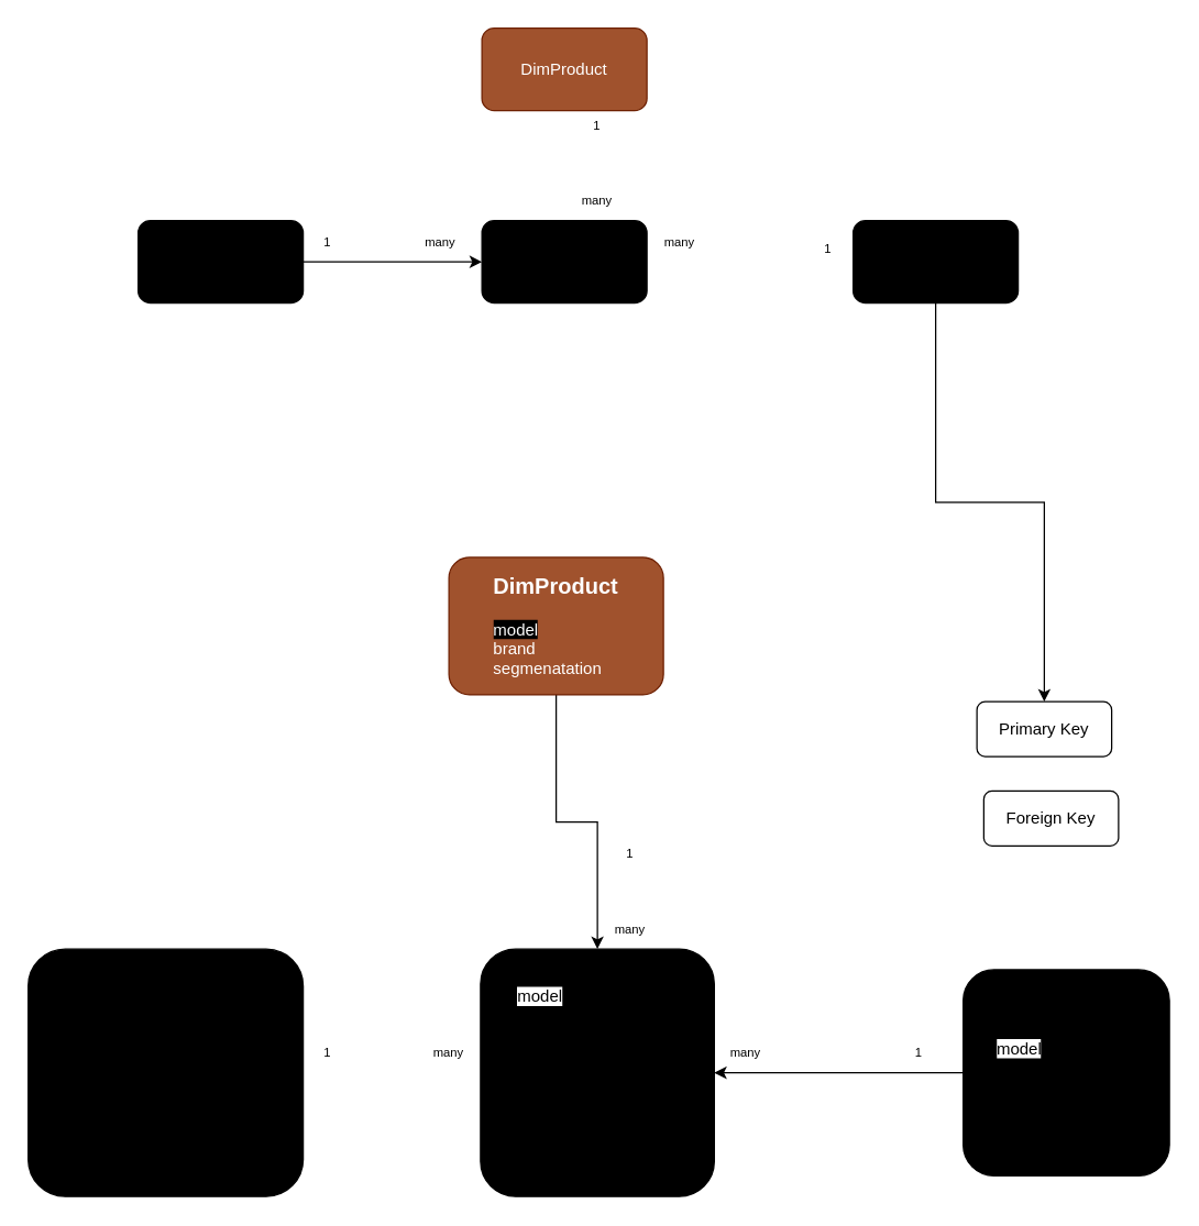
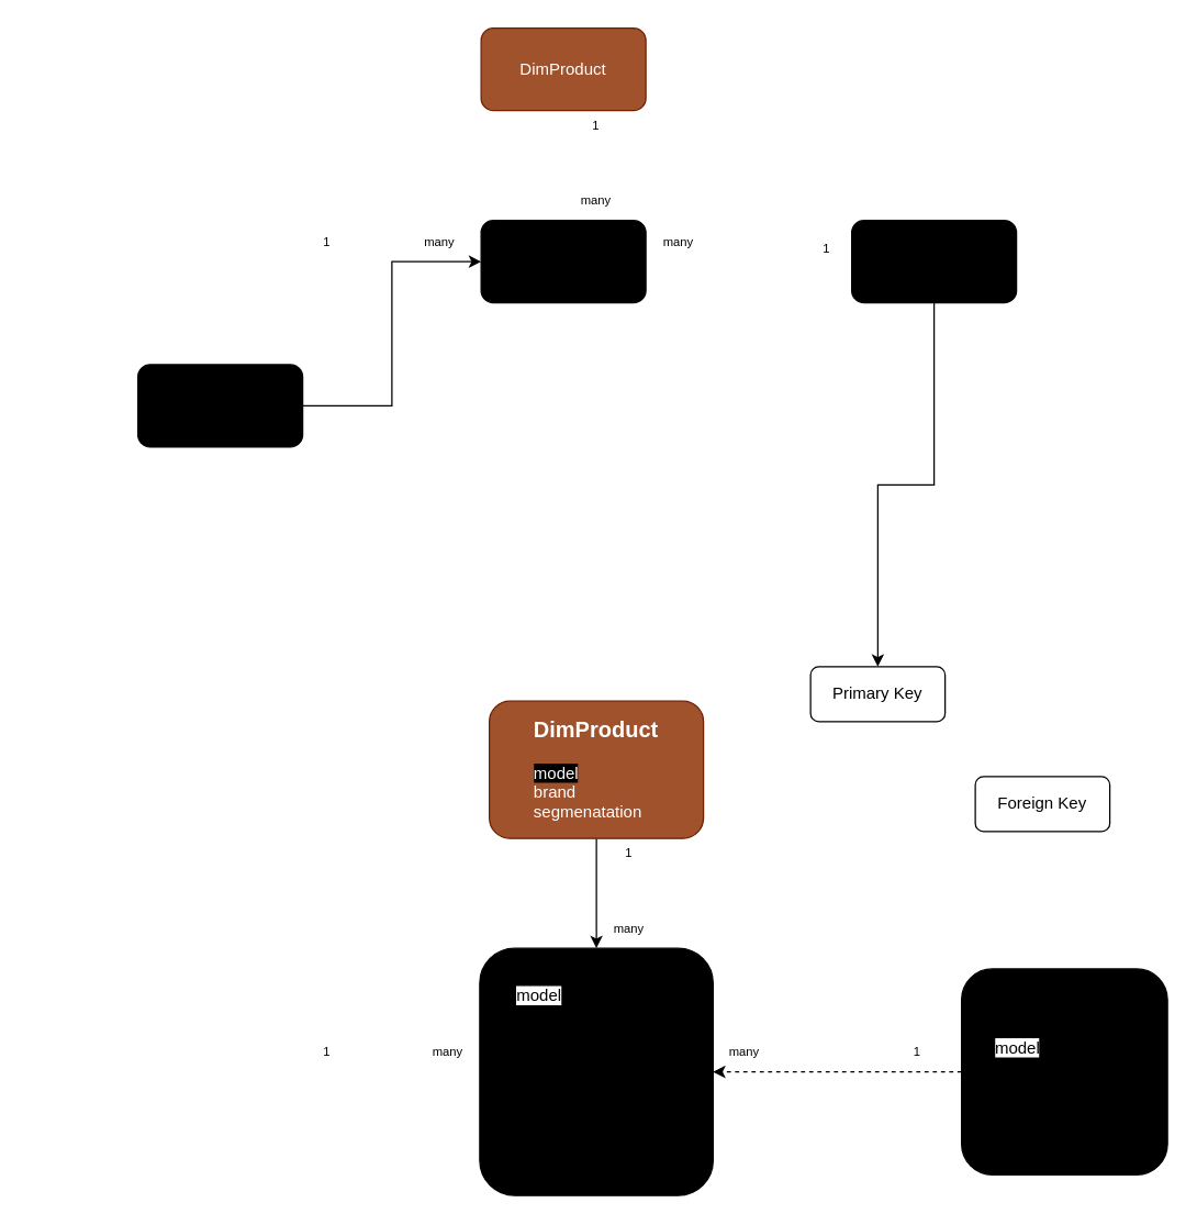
  <mxCell id="0" />
  <mxCell id="1" parent="0" />
  <mxCell id="2" value="FactComments" style="rounded=1;whiteSpace=wrap;html=1;fillColor=light-dark(#000000,#A67F68);" vertex="1" parent="1"><mxGeometry x="350" y="160" width="120" height="60" as="geometry" /></mxCell>
  <mxCell id="3" value="&lt;font&gt;DimProduct&lt;/font&gt;" style="rounded=1;whiteSpace=wrap;html=1;fillColor=light-dark(#a0522d, #d9baa8);strokeColor=#6D1F00;fontColor=light-dark(#ffffff, #ffffff);" vertex="1" parent="1"><mxGeometry x="350" y="20" width="120" height="60" as="geometry" /></mxCell>
  <mxCell id="4" value="" style="edgeStyle=orthogonalEdgeStyle;rounded=0;orthogonalLoop=1;jettySize=auto;html=1;" edge="1" parent="1" source="5" target="18"><mxGeometry relative="1" as="geometry" /></mxCell>
  <mxCell id="5" value="DimReviewer" style="rounded=1;whiteSpace=wrap;html=1;fillColor=light-dark(#000000,#D9BAA8);" vertex="1" parent="1"><mxGeometry x="620" y="160" width="120" height="60" as="geometry" /></mxCell>
  <mxCell id="6" style="edgeStyle=orthogonalEdgeStyle;rounded=0;orthogonalLoop=1;jettySize=auto;html=1;entryX=0;entryY=0.5;entryDx=0;entryDy=0;" edge="1" parent="1" source="7" target="2"><mxGeometry relative="1" as="geometry" /></mxCell>
- <mxCell id="7" value="DimReviewContent" style="rounded=1;whiteSpace=wrap;html=1;fillColor=light-dark(#000000,#D9BAA8);" vertex="1" parent="1"><mxGeometry x="100" y="160" width="120" height="60" as="geometry" /></mxCell>
+ <mxCell id="7" value="DimReviewContent" style="rounded=1;whiteSpace=wrap;html=1;fillColor=light-dark(#000000,#D9BAA8);" vertex="1" parent="1"><mxGeometry x="100" y="265" width="120" height="60" as="geometry" /></mxCell>
  <mxCell id="8" value="&lt;font style=&quot;font-size: 9px;&quot;&gt;1&lt;/font&gt;" style="text;html=1;align=center;verticalAlign=middle;whiteSpace=wrap;rounded=0;" vertex="1" parent="1"><mxGeometry x="416" y="80" width="36" height="20" as="geometry" /></mxCell>
  <mxCell id="9" value="&lt;font style=&quot;font-size: 9px;&quot;&gt;many&lt;/font&gt;" style="text;html=1;align=center;verticalAlign=middle;whiteSpace=wrap;rounded=0;" vertex="1" parent="1"><mxGeometry x="404" y="130" width="60" height="30" as="geometry" /></mxCell>
  <mxCell id="10" value="&lt;font style=&quot;font-size: 9px;&quot;&gt;1&lt;/font&gt;" style="text;html=1;align=center;verticalAlign=middle;whiteSpace=wrap;rounded=0;" vertex="1" parent="1"><mxGeometry x="584" y="170" width="36" height="20" as="geometry" /></mxCell>
  <mxCell id="11" value="&lt;font style=&quot;font-size: 9px;&quot;&gt;many&lt;/font&gt;" style="text;html=1;align=center;verticalAlign=middle;whiteSpace=wrap;rounded=0;" vertex="1" parent="1"><mxGeometry x="464" y="160" width="60" height="30" as="geometry" /></mxCell>
  <mxCell id="12" value="&lt;font style=&quot;font-size: 9px;&quot;&gt;1&lt;/font&gt;" style="text;html=1;align=center;verticalAlign=middle;whiteSpace=wrap;rounded=0;" vertex="1" parent="1"><mxGeometry x="220" y="165" width="36" height="20" as="geometry" /></mxCell>
  <mxCell id="13" value="&lt;font style=&quot;font-size: 9px;&quot;&gt;many&lt;/font&gt;" style="text;html=1;align=center;verticalAlign=middle;whiteSpace=wrap;rounded=0;" vertex="1" parent="1"><mxGeometry x="290" y="160" width="60" height="30" as="geometry" /></mxCell>
  <mxCell id="14" value="&lt;b&gt;&lt;font style=&quot;font-size: 16px;&quot;&gt;FactComments&lt;/font&gt;&lt;/b&gt;&lt;br&gt;&lt;div style=&quot;text-align: left;&quot;&gt;&lt;font style=&quot;background-color: light-dark(#ffffff, var(--ge-dark-color, #121212)); color: light-dark(rgb(0, 0, 0), rgb(255, 255, 255));&quot;&gt;model&lt;/font&gt;&lt;/div&gt;&lt;div style=&quot;text-align: left;&quot;&gt;brand&lt;/div&gt;&lt;div&gt;&lt;div style=&quot;text-align: left;&quot;&gt;&lt;span style=&quot;background-color: transparent; color: light-dark(rgb(0, 0, 0), rgb(255, 255, 255));&quot;&gt;segmentation&lt;/span&gt;&lt;/div&gt;&lt;div style=&quot;text-align: left;&quot;&gt;&lt;span style=&quot;background-color: transparent; color: light-dark(rgb(0, 0, 0), rgb(255, 255, 255));&quot;&gt;pros&amp;nbsp;&lt;/span&gt;&lt;/div&gt;&lt;div style=&quot;text-align: left;&quot;&gt;&lt;span style=&quot;background-color: transparent; color: light-dark(rgb(0, 0, 0), rgb(255, 255, 255));&quot;&gt;cons&lt;/span&gt;&lt;/div&gt;&lt;/div&gt;&lt;div style=&quot;text-align: left;&quot;&gt;text&lt;/div&gt;&lt;div style=&quot;text-align: left;&quot;&gt;coountry&lt;/div&gt;&lt;div style=&quot;text-align: left;&quot;&gt;reviewer&lt;/div&gt;&lt;div style=&quot;text-align: left;&quot;&gt;agency&lt;/div&gt;&lt;div style=&quot;text-align: left;&quot;&gt;link&lt;/div&gt;" style="rounded=1;whiteSpace=wrap;html=1;fillColor=light-dark(#000000,#A67F68);" vertex="1" parent="1"><mxGeometry x="349" y="690" width="170" height="180" as="geometry" /></mxCell>
- <mxCell id="15" value="" style="edgeStyle=orthogonalEdgeStyle;rounded=0;orthogonalLoop=1;jettySize=auto;html=1;" edge="1" parent="1" source="16" target="14"><mxGeometry relative="1" as="geometry" /></mxCell>
+ <mxCell id="15" value="" style="edgeStyle=orthogonalEdgeStyle;rounded=0;orthogonalLoop=1;jettySize=auto;html=1;dashed=1;" edge="1" parent="1" source="16" target="14"><mxGeometry relative="1" as="geometry" /></mxCell>
  <mxCell id="16" value="&lt;font style=&quot;font-size: 16px;&quot;&gt;&lt;b&gt;&lt;font style=&quot;&quot;&gt;DimReviewer&lt;/font&gt;&lt;br&gt;&lt;div style=&quot;text-align: left;&quot;&gt;&lt;span style=&quot;color: light-dark(rgb(0, 0, 0), rgb(255, 255, 255)); font-size: 12px; font-weight: normal; background-color: light-dark(rgb(255, 255, 255), rgb(158, 121, 99));&quot;&gt;model&lt;/span&gt;&lt;/div&gt;&lt;/b&gt;&lt;/font&gt;&lt;div style=&quot;text-align: left;&quot;&gt;&lt;span style=&quot;background-color: transparent; color: light-dark(rgb(0, 0, 0), rgb(255, 255, 255));&quot;&gt;country&lt;/span&gt;&lt;/div&gt;&lt;div style=&quot;text-align: left;&quot;&gt;&lt;span style=&quot;background-color: transparent; color: light-dark(rgb(0, 0, 0), rgb(255, 255, 255));&quot;&gt;agency&lt;/span&gt;&lt;/div&gt;&lt;div style=&quot;text-align: left;&quot;&gt;&lt;span style=&quot;background-color: transparent; color: light-dark(rgb(0, 0, 0), rgb(255, 255, 255));&quot;&gt;link&lt;/span&gt;&lt;/div&gt;&lt;div&gt;&lt;br&gt;&lt;/div&gt;" style="rounded=1;whiteSpace=wrap;html=1;fillColor=light-dark(#000000,#D9BAA8);" vertex="1" parent="1"><mxGeometry x="700" y="705" width="150" height="150" as="geometry" /></mxCell>
- <mxCell id="17" value="&lt;font style=&quot;&quot;&gt;&lt;b style=&quot;&quot;&gt;&lt;font style=&quot;font-size: 16px;&quot;&gt;DimReviewContent&lt;/font&gt;&lt;/b&gt;&lt;br&gt;&lt;div style=&quot;text-align: left;&quot;&gt;&lt;span style=&quot;background-color: light-dark(rgb(0, 0, 0), rgb(158, 121, 99));&quot;&gt;model&lt;/span&gt;&lt;/div&gt;&lt;div style=&quot;text-align: left;&quot;&gt;pros_display_quality&lt;/div&gt;&lt;div style=&quot;text-align: left;&quot;&gt;pros_perfermance&lt;/div&gt;&lt;div style=&quot;text-align: left;&quot;&gt;pros_connectivity&lt;/div&gt;&lt;div style=&quot;text-align: left;&quot;&gt;pros_design&lt;/div&gt;&lt;div style=&quot;text-align: left;&quot;&gt;pros_features&lt;/div&gt;&lt;div style=&quot;text-align: left;&quot;&gt;pro_price&lt;/div&gt;&lt;div style=&quot;text-align: left;&quot;&gt;pros_energy_efficiency&lt;/div&gt;&lt;div style=&quot;text-align: left;&quot;&gt;text&lt;/div&gt;&lt;div style=&quot;text-align: left;&quot;&gt;sentiment_label&lt;/div&gt;&lt;/font&gt;&lt;div&gt;&lt;br&gt;&lt;/div&gt;" style="rounded=1;whiteSpace=wrap;html=1;fillColor=light-dark(#000000,#D9BAA8);" vertex="1" parent="1"><mxGeometry x="20" y="690" width="200" height="180" as="geometry" /></mxCell>
- <mxCell id="18" value="Primary Key" style="rounded=1;whiteSpace=wrap;html=1;labelBackgroundColor=none;fillColor=light-dark(#FFFFFF,#000000);" vertex="1" parent="1"><mxGeometry x="710" y="510" width="98" height="40" as="geometry" /></mxCell>
- <mxCell id="19" value="Foreign Key" style="rounded=1;whiteSpace=wrap;html=1;labelBackgroundColor=none;fillColor=light-dark(#FFFFFF,#9E7963);" vertex="1" parent="1"><mxGeometry x="715" y="575" width="98" height="40" as="geometry" /></mxCell>
+ <mxCell id="18" value="Primary Key" style="rounded=1;whiteSpace=wrap;html=1;labelBackgroundColor=none;fillColor=light-dark(#FFFFFF,#000000);" vertex="1" parent="1"><mxGeometry x="590" y="485" width="98" height="40" as="geometry" /></mxCell>
+ <mxCell id="19" value="Foreign Key" style="rounded=1;whiteSpace=wrap;html=1;labelBackgroundColor=none;fillColor=light-dark(#FFFFFF,#9E7963);" vertex="1" parent="1"><mxGeometry x="710" y="565" width="98" height="40" as="geometry" /></mxCell>
  <mxCell id="20" value="" style="edgeStyle=orthogonalEdgeStyle;rounded=0;orthogonalLoop=1;jettySize=auto;html=1;" edge="1" parent="1" source="21" target="14"><mxGeometry relative="1" as="geometry" /></mxCell>
- <mxCell id="21" value="&lt;font style=&quot;&quot;&gt;&lt;b style=&quot;&quot;&gt;&lt;span style=&quot;font-size: 16px;&quot;&gt;DimProduct&lt;/span&gt;&lt;br&gt;&lt;br&gt;&lt;div style=&quot;text-align: left;&quot;&gt;&lt;span style=&quot;font-weight: normal; background-color: light-dark(rgb(0, 0, 0), rgb(158, 121, 99));&quot;&gt;model&lt;/span&gt;&lt;/div&gt;&lt;div style=&quot;text-align: left;&quot;&gt;&lt;span style=&quot;background-color: transparent; font-weight: normal;&quot;&gt;brand&lt;/span&gt;&lt;/div&gt;&lt;div style=&quot;text-align: left;&quot;&gt;&lt;span style=&quot;background-color: transparent; font-weight: normal;&quot;&gt;segmenatation&lt;/span&gt;&lt;/div&gt;&lt;/b&gt;&lt;/font&gt;" style="rounded=1;whiteSpace=wrap;html=1;fillColor=light-dark(#a0522d, #d9baa8);strokeColor=#6D1F00;fontColor=light-dark(#ffffff, #ffffff);" vertex="1" parent="1"><mxGeometry x="326" y="405" width="156" height="100" as="geometry" /></mxCell>
+ <mxCell id="21" value="&lt;font style=&quot;&quot;&gt;&lt;b style=&quot;&quot;&gt;&lt;span style=&quot;font-size: 16px;&quot;&gt;DimProduct&lt;/span&gt;&lt;br&gt;&lt;br&gt;&lt;div style=&quot;text-align: left;&quot;&gt;&lt;span style=&quot;font-weight: normal; background-color: light-dark(rgb(0, 0, 0), rgb(158, 121, 99));&quot;&gt;model&lt;/span&gt;&lt;/div&gt;&lt;div style=&quot;text-align: left;&quot;&gt;&lt;span style=&quot;background-color: transparent; font-weight: normal;&quot;&gt;brand&lt;/span&gt;&lt;/div&gt;&lt;div style=&quot;text-align: left;&quot;&gt;&lt;span style=&quot;background-color: transparent; font-weight: normal;&quot;&gt;segmenatation&lt;/span&gt;&lt;/div&gt;&lt;/b&gt;&lt;/font&gt;" style="rounded=1;whiteSpace=wrap;html=1;fillColor=light-dark(#a0522d, #d9baa8);strokeColor=#6D1F00;fontColor=light-dark(#ffffff, #ffffff);" vertex="1" parent="1"><mxGeometry x="356" y="510" width="156" height="100" as="geometry" /></mxCell>
  <mxCell id="22" value="&lt;font style=&quot;font-size: 9px;&quot;&gt;1&lt;/font&gt;" style="text;html=1;align=center;verticalAlign=middle;whiteSpace=wrap;rounded=0;" vertex="1" parent="1"><mxGeometry x="650" y="755" width="36" height="20" as="geometry" /></mxCell>
  <mxCell id="23" value="&lt;font style=&quot;font-size: 9px;&quot;&gt;many&lt;/font&gt;" style="text;html=1;align=center;verticalAlign=middle;whiteSpace=wrap;rounded=0;" vertex="1" parent="1"><mxGeometry x="512" y="750" width="60" height="30" as="geometry" /></mxCell>
  <mxCell id="24" value="&lt;font style=&quot;font-size: 9px;&quot;&gt;many&lt;/font&gt;" style="text;html=1;align=center;verticalAlign=middle;whiteSpace=wrap;rounded=0;" vertex="1" parent="1"><mxGeometry x="428" y="660" width="60" height="30" as="geometry" /></mxCell>
  <mxCell id="25" value="&lt;font style=&quot;font-size: 9px;&quot;&gt;many&lt;/font&gt;" style="text;html=1;align=center;verticalAlign=middle;whiteSpace=wrap;rounded=0;" vertex="1" parent="1"><mxGeometry x="296" y="750" width="60" height="30" as="geometry" /></mxCell>
  <mxCell id="26" value="&lt;font style=&quot;font-size: 9px;&quot;&gt;1&lt;/font&gt;" style="text;html=1;align=center;verticalAlign=middle;whiteSpace=wrap;rounded=0;" vertex="1" parent="1"><mxGeometry x="440" y="610" width="36" height="20" as="geometry" /></mxCell>
  <mxCell id="27" value="&lt;font style=&quot;font-size: 9px;&quot;&gt;1&lt;/font&gt;" style="text;html=1;align=center;verticalAlign=middle;whiteSpace=wrap;rounded=0;" vertex="1" parent="1"><mxGeometry x="220" y="755" width="36" height="20" as="geometry" /></mxCell>
